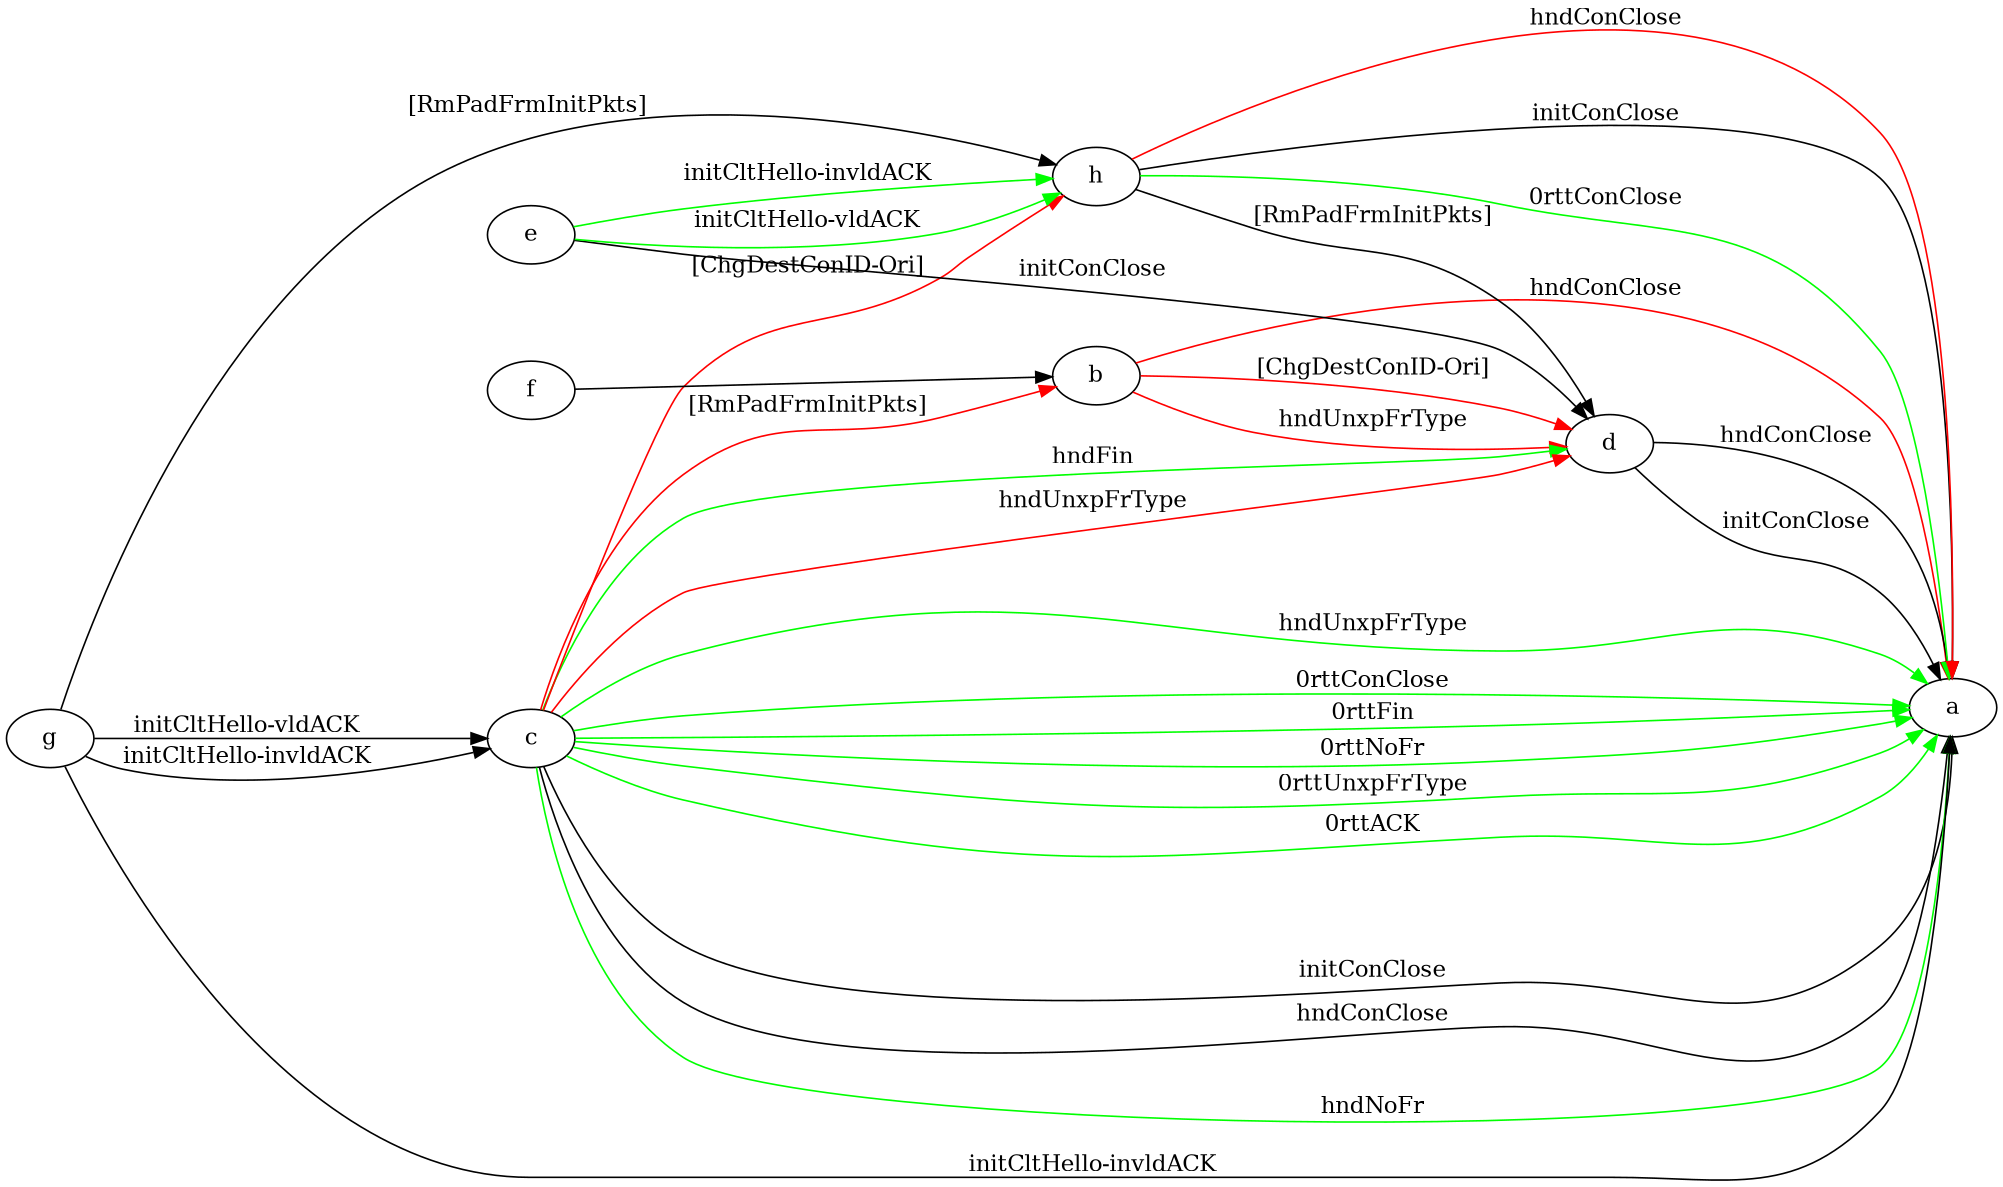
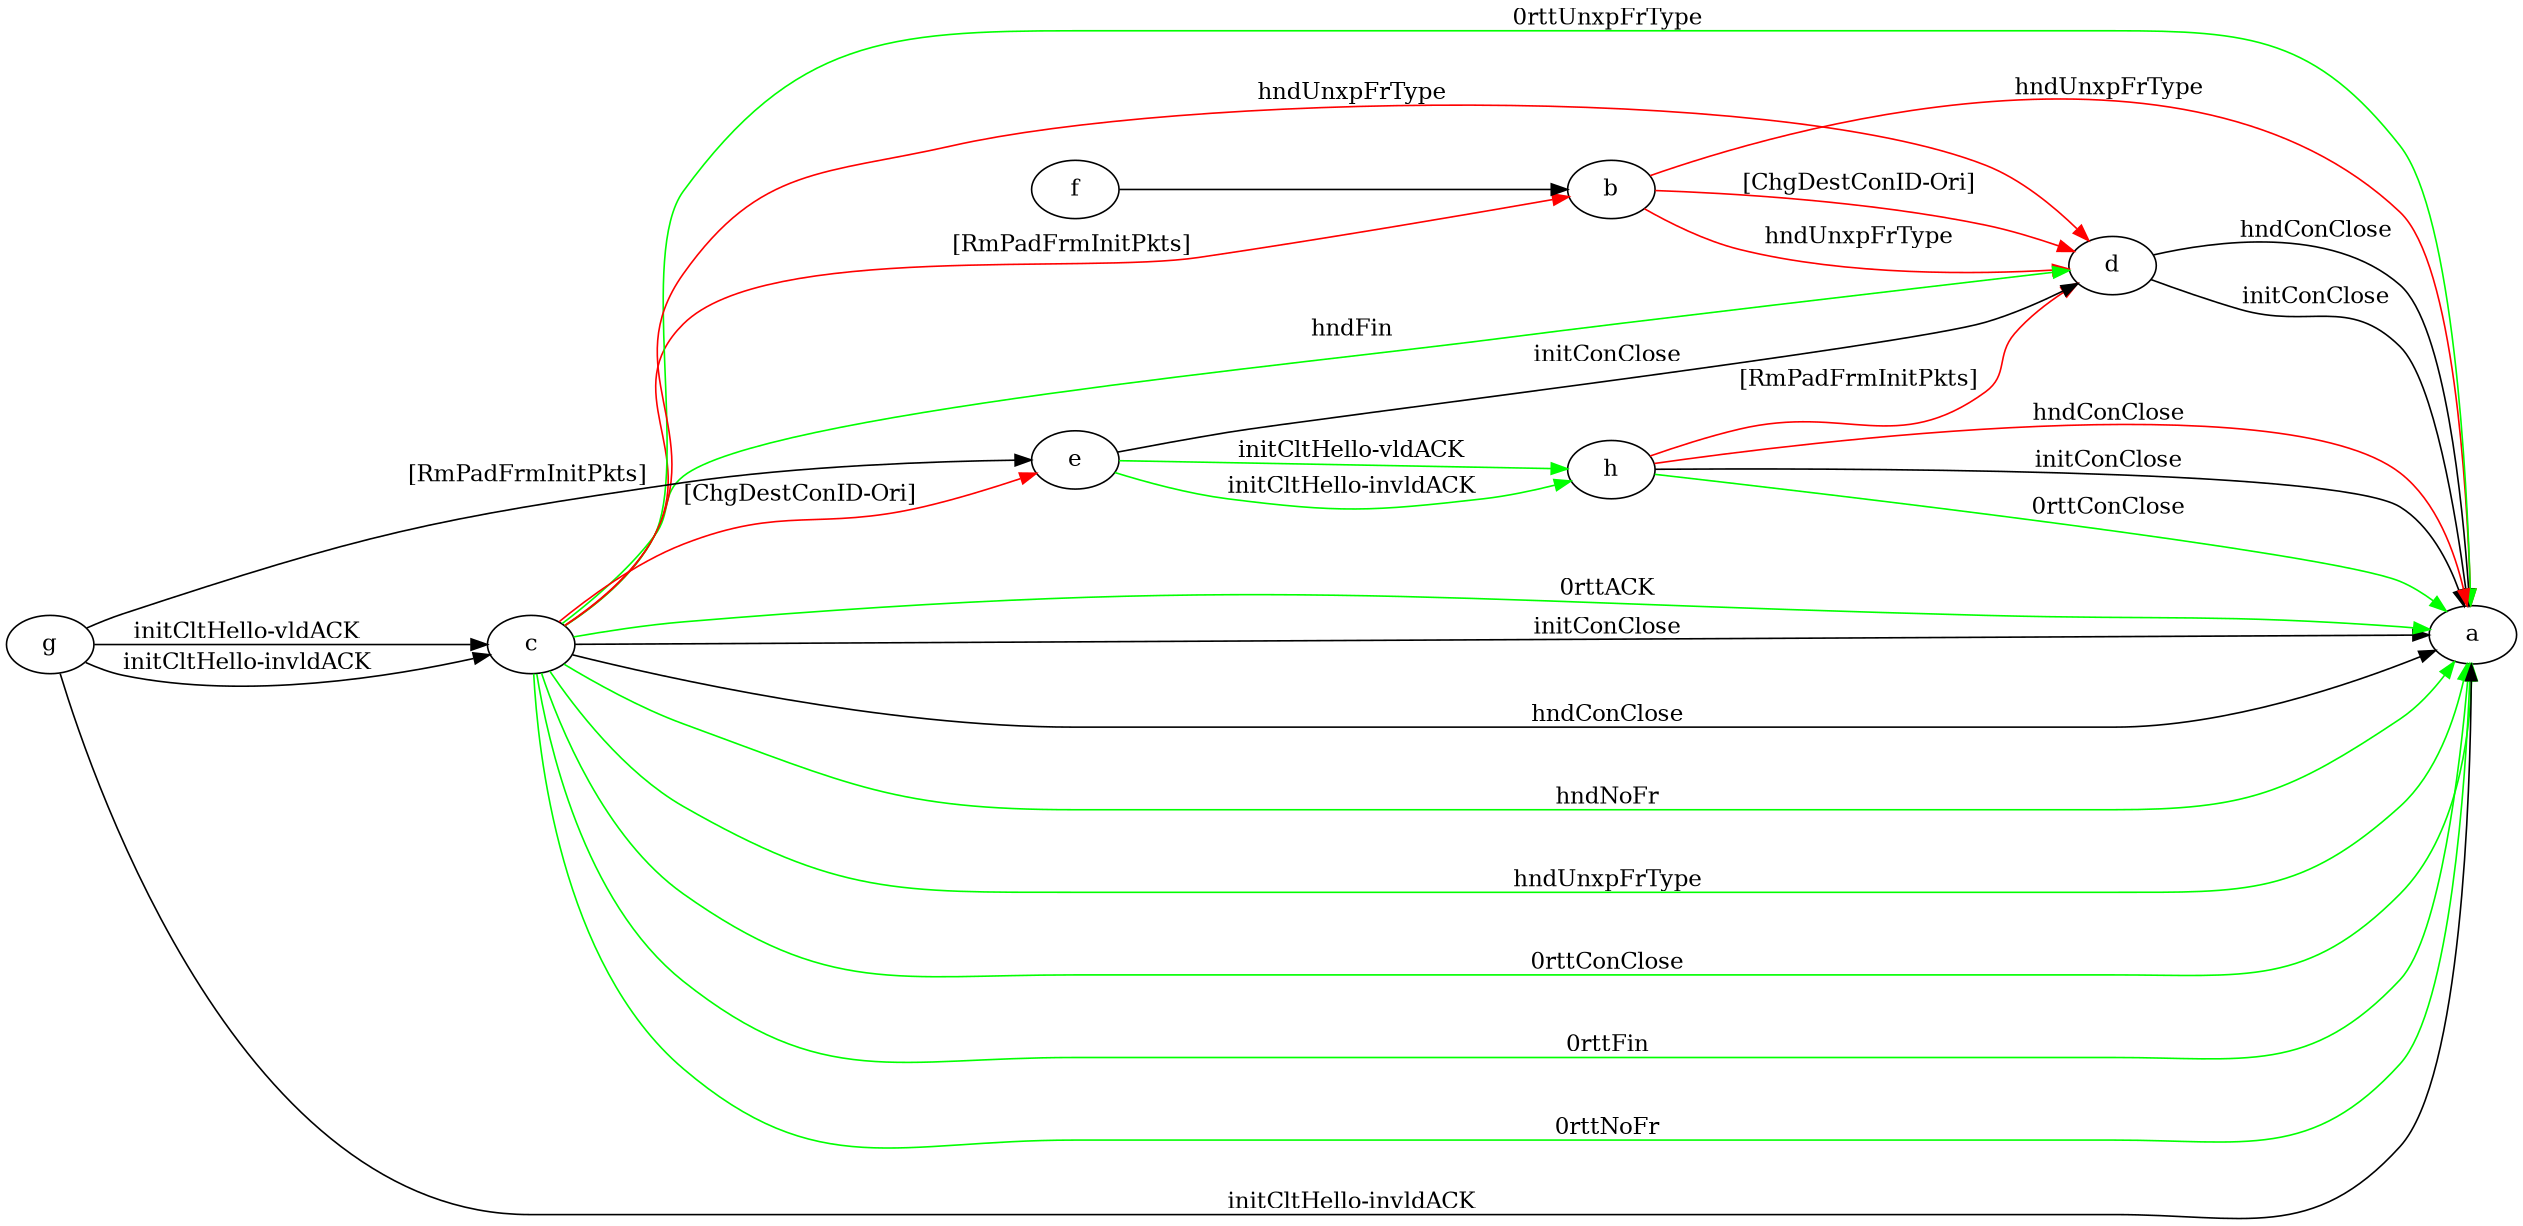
  digraph {
    rankdir=LR
    b
    a
    d
    c
    h
    e
    f
    g
-   b -> a [color=red label="hndConClose "]
+   b -> a [color=red label="hndUnxpFrType "]
    b -> d [color=red label="hndUnxpFrType "]
    b -> d [color=red label="[ChgDestConID-Ori] "]
    d -> a [label="initConClose "]
    d -> a [label="hndConClose "]
    c -> b [color=red label="[RmPadFrmInitPkts] "]
    c -> a [label="initConClose "]
    c -> a [label="hndConClose "]
    c -> a [color=green label="hndNoFr "]
    c -> a [color=green label="hndUnxpFrType "]
    c -> a [color=green label="0rttConClose "]
    c -> a [color=green label="0rttFin "]
    c -> a [color=green label="0rttNoFr "]
    c -> a [color=green label="0rttUnxpFrType "]
    c -> a [color=green label="0rttACK "]
    c -> d [color=green label="hndFin "]
    c -> d [color=red label="hndUnxpFrType "]
-   c -> h [color=red label="[ChgDestConID-Ori] "]
+   c -> e [color=red label="[ChgDestConID-Ori] "]
    h -> a [label="initConClose "]
    h -> a [color=green label="0rttConClose "]
    h -> a [color=red label="hndConClose "]
-   h -> d [color=black label="[RmPadFrmInitPkts] "]
+   h -> d [color=red label="[RmPadFrmInitPkts] "]
    e -> d [label="initConClose "]
    e -> h [color=green label="initCltHello-vldACK "]
    e -> h [color=green label="initCltHello-invldACK "]
    f -> b
    g -> a [label="initCltHello-invldACK "]
    g -> c [label="initCltHello-vldACK "]
    g -> c [label="initCltHello-invldACK "]
-   g -> h [label="[RmPadFrmInitPkts] "]
+   g -> e [label="[RmPadFrmInitPkts] "]
  }
